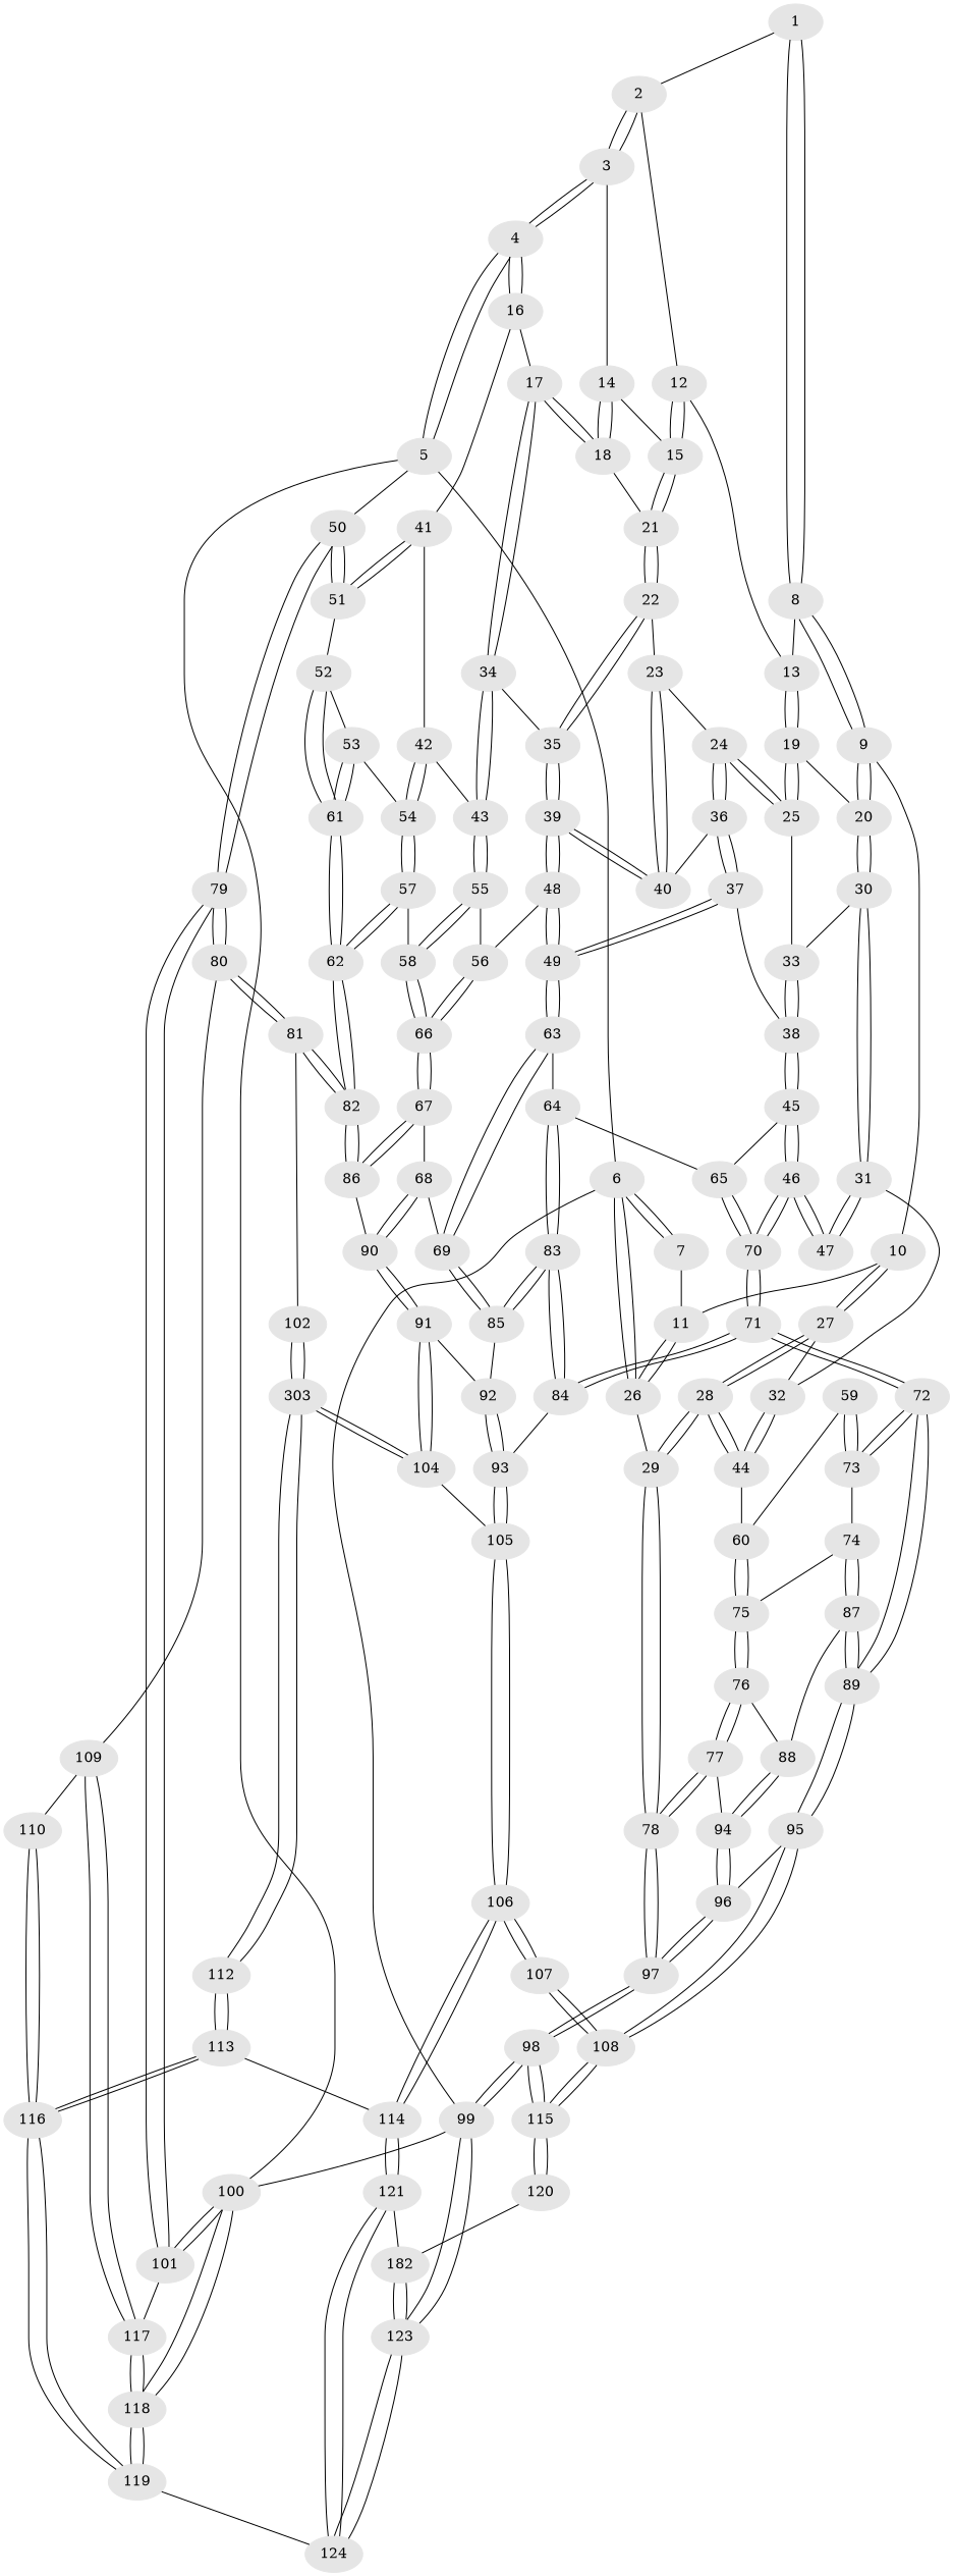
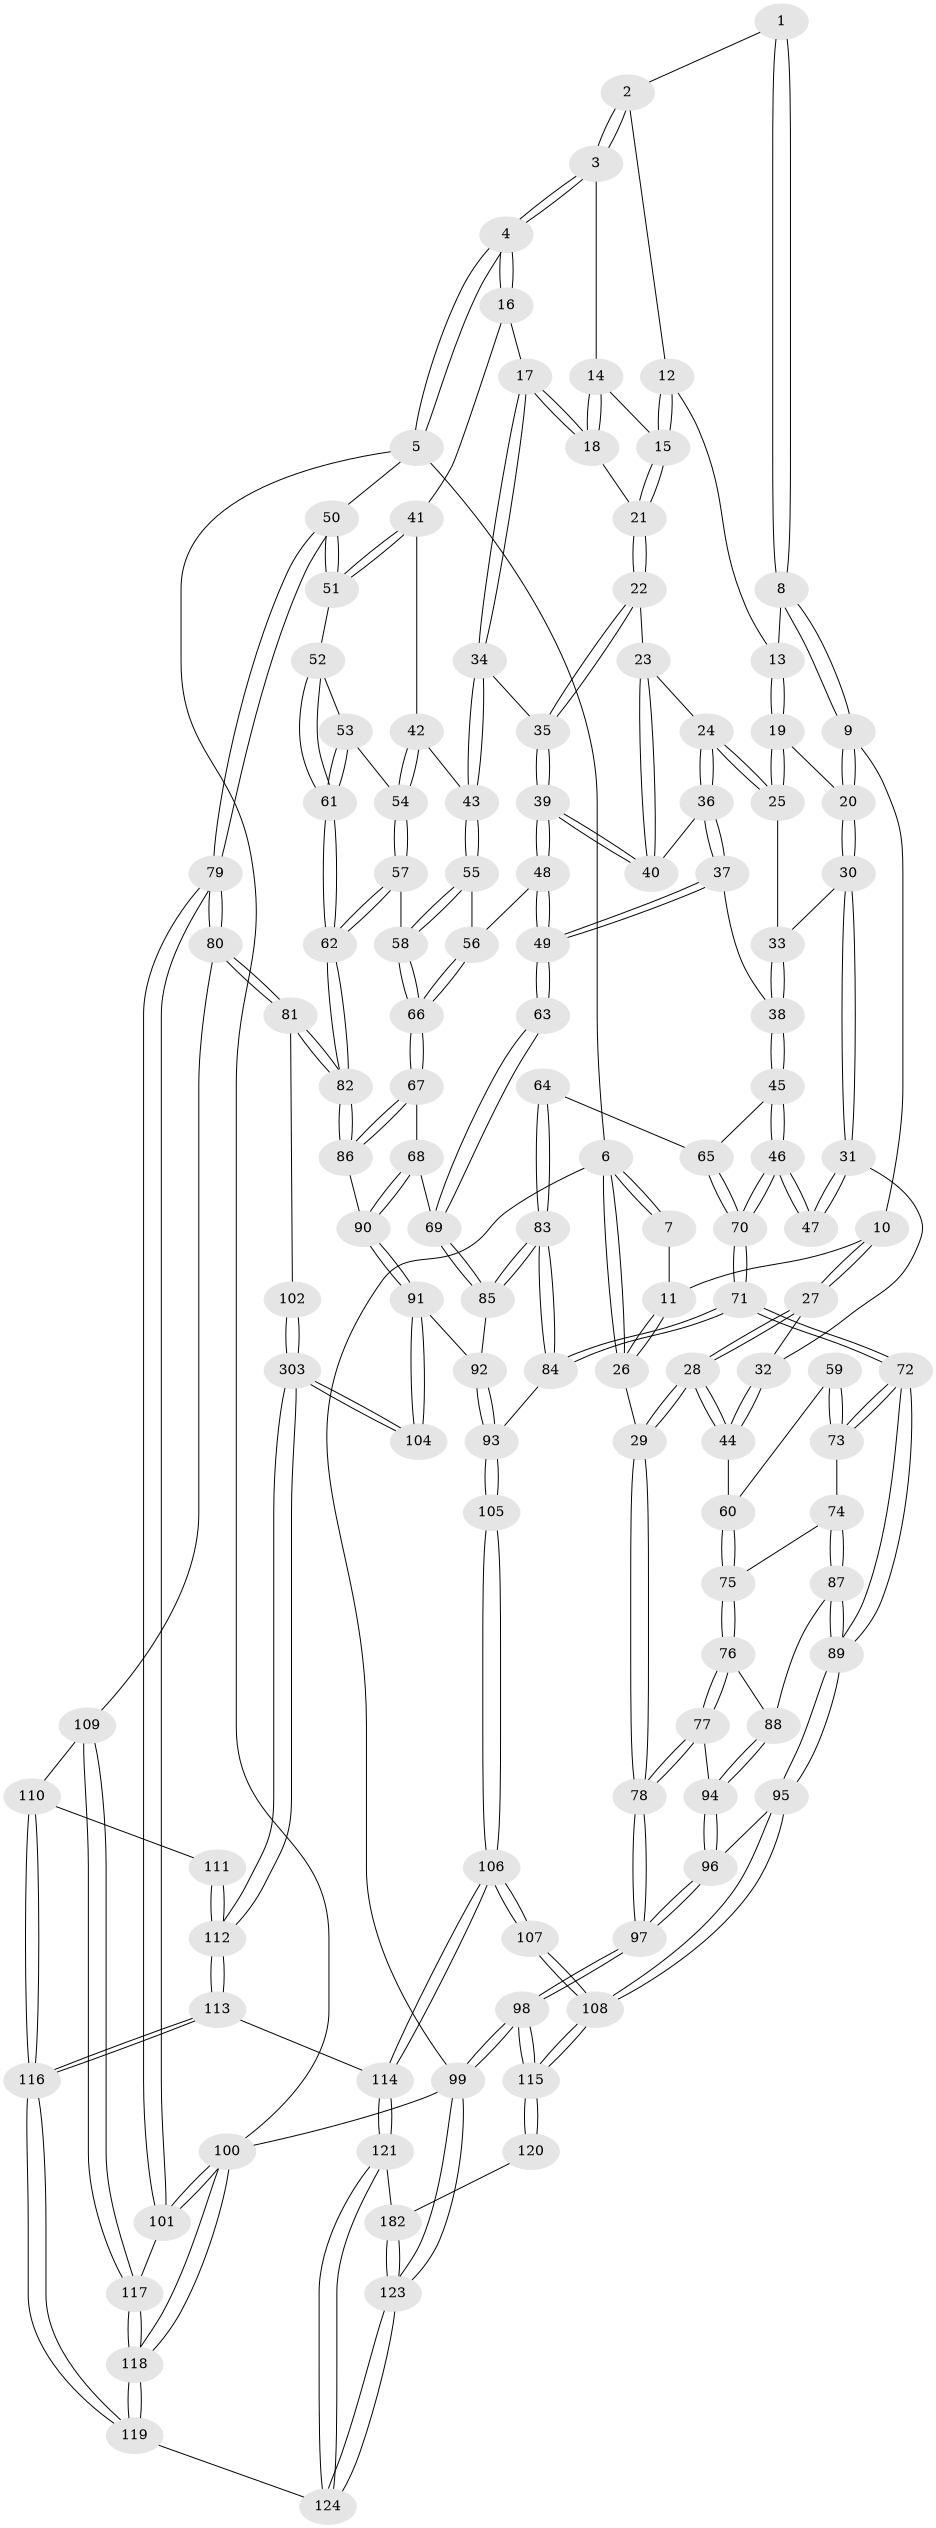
  graph {
    node [color=gray90 style=filled]
    1
    2
    8
    3
    12
    9
    13
    4
    14
    15
    5
    16
    18
    6
    50
    100
    17
    41
    7
    26
    99
    51
    79
    101
    118
    11
    29
    123
    10
    20
    19
    27
    30
    28
    32
    21
    25
    22
    34
    42
    35
    43
    33
    31
    23
    24
    40
    39
    36
    37
    38
    78
    44
    60
    97
    47
    45
    55
    48
    49
    63
    46
    65
    56
    54
    52
    57
    58
    75
    70
    71
    59
    73
    66
    64
    69
    80
    53
    61
    62
    67
    82
    74
    76
    86
    83
    85
    84
    68
    90
    91
    92
    72
    89
    93
    95
    87
    88
    77
    94
    96
    98
    81
    109
    117
    102
    110
    n108 [label=303]
    105
    108
    104
    106
    115
    120
    124
    119
    112
+   111
    113
    107
    114
    121
    116
    n124 [label=182]
    1 -- 2
    1 -- 8
    1 -- 8
    2 -- 3
    2 -- 3
    2 -- 12
    8 -- 9
    8 -- 9
    8 -- 13
    3 -- 4
    3 -- 4
    3 -- 14
    12 -- 13
    12 -- 15
    12 -- 15
    9 -- 10
    9 -- 20
    9 -- 20
    13 -- 19
    13 -- 19
    4 -- 5
    4 -- 5
    4 -- 16
    4 -- 16
    14 -- 15
    14 -- 18
    14 -- 18
    15 -- 21
    15 -- 21
    5 -- 6
    5 -- 50
    5 -- 100
    16 -- 17
    16 -- 41
    18 -- 21
    6 -- 7
    6 -- 7
    6 -- 26
    6 -- 26
    6 -- 99
    50 -- 51
    50 -- 51
    50 -- 79
    50 -- 79
    100 -- 101
    100 -- 101
    100 -- 118
    100 -- 118
    17 -- 18
    17 -- 18
    17 -- 34
    17 -- 34
    41 -- 51
    41 -- 51
    41 -- 42
    7 -- 11
    26 -- 29
    99 -- 100
    99 -- 123
    99 -- 123
    51 -- 52
    79 -- 101
    79 -- 101
    79 -- 80
    79 -- 80
    101 -- 117
    118 -- 119
    118 -- 119
    11 -- 26
    11 -- 26
    29 -- 78
    29 -- 78
    123 -- 124
    123 -- 124
    10 -- 11
    10 -- 27
    10 -- 27
    20 -- 30
    20 -- 30
    19 -- 20
    19 -- 25
    19 -- 25
    27 -- 28
    27 -- 28
    27 -- 32
    30 -- 33
    30 -- 31
    30 -- 31
    28 -- 29
    28 -- 29
    28 -- 44
    28 -- 44
    32 -- 44
    32 -- 44
    21 -- 22
    21 -- 22
    25 -- 33
    22 -- 35
    22 -- 35
    22 -- 23
    34 -- 35
    34 -- 43
    34 -- 43
    42 -- 43
    42 -- 54
    42 -- 54
    35 -- 39
    35 -- 39
    43 -- 55
    43 -- 55
    33 -- 38
    33 -- 38
    31 -- 32
    31 -- 47
    31 -- 47
    23 -- 24
    23 -- 40
    23 -- 40
    24 -- 25
    24 -- 25
    24 -- 36
    24 -- 36
    39 -- 40
    39 -- 40
    39 -- 48
    39 -- 48
    36 -- 40
    36 -- 37
    36 -- 37
    37 -- 38
    37 -- 49
    37 -- 49
    38 -- 45
    38 -- 45
    78 -- 97
    78 -- 97
    44 -- 60
    60 -- 75
    60 -- 75
    97 -- 98
    97 -- 98
    45 -- 46
    45 -- 46
    45 -- 65
    55 -- 56
    55 -- 58
    55 -- 58
    48 -- 49
    48 -- 49
    48 -- 56
    49 -- 63
    49 -- 63
-   63 -- 64
    63 -- 69
    63 -- 69
    46 -- 47
    46 -- 47
    46 -- 70
    46 -- 70
    65 -- 70
    65 -- 70
    56 -- 66
    56 -- 66
    54 -- 57
    54 -- 57
    52 -- 53
    52 -- 61
    52 -- 61
    57 -- 58
    57 -- 62
    57 -- 62
    58 -- 66
    58 -- 66
    75 -- 76
    75 -- 76
    70 -- 71
    70 -- 71
    71 -- 84
    71 -- 84
    71 -- 72
    71 -- 72
    59 -- 60
    59 -- 73
    59 -- 73
    73 -- 74
    66 -- 67
    66 -- 67
    64 -- 65
    64 -- 83
    64 -- 83
    69 -- 85
    69 -- 85
    80 -- 81
    80 -- 81
    80 -- 109
    53 -- 54
    53 -- 61
    53 -- 61
    61 -- 62
    61 -- 62
    62 -- 82
    62 -- 82
    67 -- 86
    67 -- 86
    67 -- 68
    82 -- 86
    82 -- 86
    74 -- 75
    74 -- 87
    74 -- 87
    76 -- 88
    76 -- 77
    76 -- 77
    86 -- 90
    83 -- 85
    83 -- 85
    83 -- 84
    83 -- 84
    85 -- 92
    84 -- 93
    68 -- 69
    68 -- 90
    68 -- 90
    90 -- 91
    90 -- 91
    91 -- 92
    91 -- 104
    91 -- 104
    92 -- 93
    92 -- 93
    72 -- 73
    72 -- 73
    72 -- 89
    72 -- 89
    89 -- 95
    89 -- 95
    93 -- 105
    93 -- 105
    95 -- 96
    95 -- 108
    95 -- 108
    87 -- 89
    87 -- 89
    87 -- 88
    88 -- 94
    88 -- 94
    77 -- 78
    77 -- 78
    77 -- 94
    94 -- 96
    94 -- 96
    96 -- 97
    96 -- 97
    98 -- 99
    98 -- 99
    98 -- 115
    98 -- 115
    81 -- 82
    81 -- 82
    81 -- 102
    109 -- 117
    109 -- 117
    109 -- 110
    117 -- 118
    117 -- 118
    102 -- n108
    102 -- n108
+   110 -- 111
    110 -- 116
    110 -- 116
    n108 -- 104
    n108 -- 104
    n108 -- 112
    n108 -- 112
    105 -- 106
    105 -- 106
    108 -- 115
    108 -- 115
-   104 -- 105
    106 -- 107
    106 -- 107
    106 -- 114
    106 -- 114
    115 -- 120
    115 -- 120
    120 -- n124
    119 -- 124
    112 -- 113
    112 -- 113
+   111 -- 112
+   111 -- 112
    113 -- 114
    113 -- 116
    113 -- 116
    107 -- 108
    107 -- 108
    114 -- 121
    114 -- 121
    121 -- 124
    121 -- 124
    121 -- n124
    116 -- 119
    116 -- 119
    n124 -- 123
    n124 -- 123
  }
